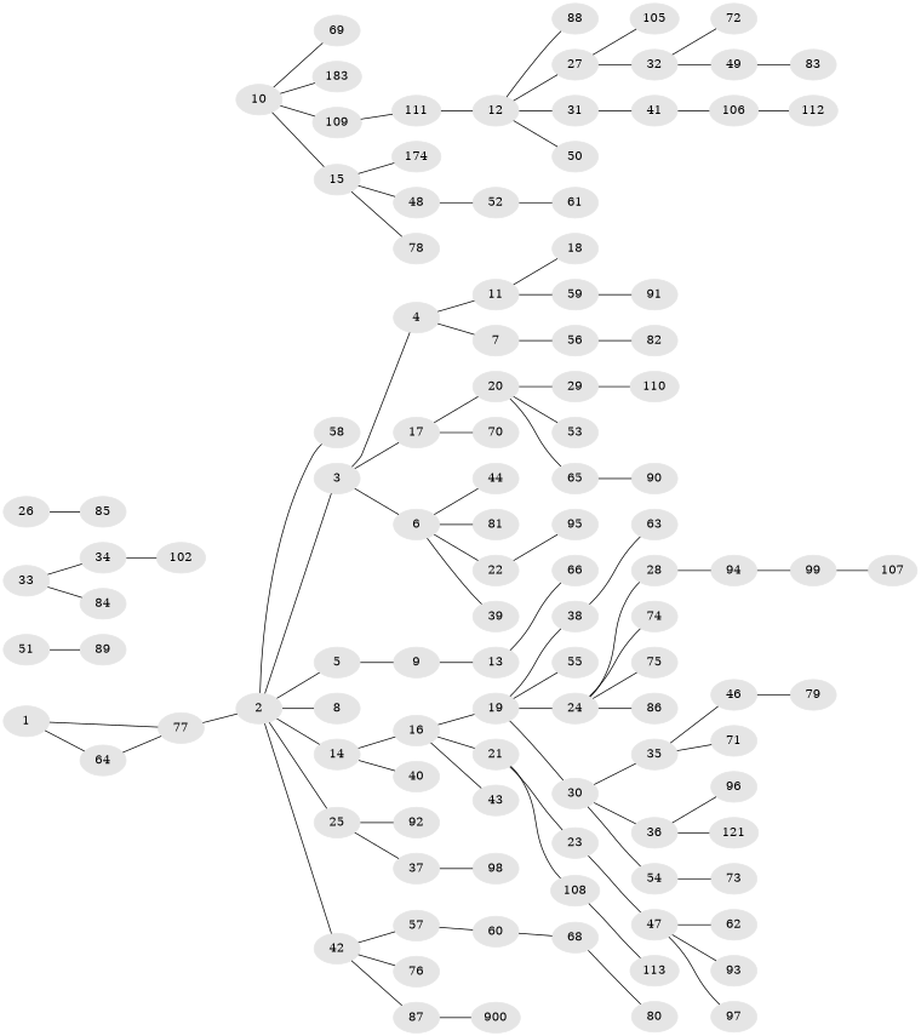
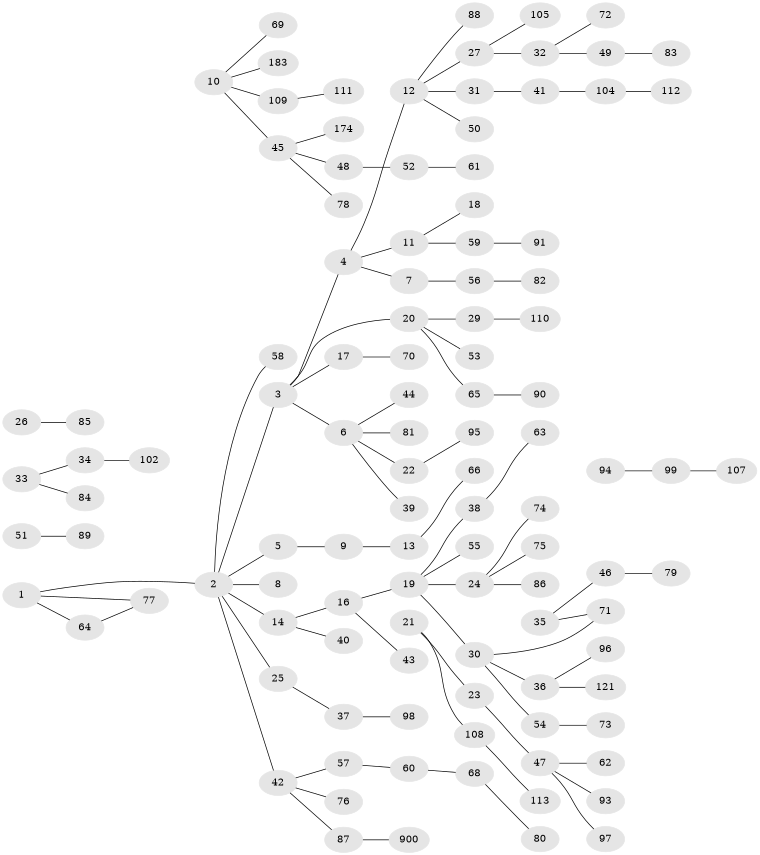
  graph {
    rankdir=LR
    node [color=gray90 style=filled]
    1
    2
    64
    77
    3
    5
    8
    14
    25
    42
    58
    51
    89
    4
    6
    17
    9
    16
    40
    37
-   92
    57
    76
    87
    7
    11
    12
    22
    39
    44
    81
    20
    70
    56
    18
    59
    27
    31
    50
    88
    13
    10
-   45 [label=15]
+   45
    69
    n45 [label=183]
    109
    95
    82
    33
    34
    84
    66
    48
    78
    n55 [label=174]
    111
    91
    32
    105
    41
    19
    21
    43
    26
    85
    24
    30
    38
    55
    23
    108
    29
    53
    65
-   28
    74
    75
    86
    35
    36
    54
    63
    110
    90
    47
    113
    62
    93
    97
    94
    98
    49
    72
    99
    46
    71
    96
    n98 [label=121]
    73
-   106
+   106 [label=104]
    83
    102
    79
    112
    60
    n106 [label=900]
    52
    61
    68
    80
    107
-   77 -- 2
+   1 -- 2
    1 -- 64
    1 -- 77
    2 -- 3
    2 -- 5
    2 -- 8
    2 -- 14
    2 -- 25
    2 -- 42
    2 -- 58
    64 -- 77
    3 -- 4
    3 -- 6
    3 -- 17
    5 -- 9
    14 -- 16
    14 -- 40
    25 -- 37
-   25 -- 92
    42 -- 57
    42 -- 76
    42 -- 87
    51 -- 89
    4 -- 7
    4 -- 11
-   111 -- 12
+   4 -- 12
    6 -- 22
    6 -- 39
    6 -- 44
    6 -- 81
-   17 -- 20
+   3 -- 20
    17 -- 70
    9 -- 13
    16 -- 19
-   16 -- 21
    16 -- 43
    37 -- 98
    57 -- 60
    87 -- n106
    7 -- 56
    11 -- 18
    11 -- 59
    12 -- 27
    12 -- 31
    12 -- 50
    12 -- 88
    22 -- 95
    20 -- 29
    20 -- 53
    20 -- 65
    56 -- 82
    59 -- 91
    27 -- 32
    27 -- 105
    31 -- 41
    13 -- 66
    10 -- 45
    10 -- 69
    10 -- n45
    10 -- 109
    45 -- 48
    45 -- 78
    45 -- n55
    109 -- 111
    33 -- 34
    33 -- 84
    34 -- 102
    48 -- 52
    32 -- 49
    32 -- 72
    41 -- 106
    19 -- 24
    19 -- 30
    19 -- 38
    19 -- 55
    21 -- 23
    21 -- 108
    26 -- 85
-   24 -- 28
    24 -- 74
    24 -- 75
    24 -- 86
-   30 -- 35
+   30 -- 71
    30 -- 36
    30 -- 54
    38 -- 63
    23 -- 47
    108 -- 113
    29 -- 110
    65 -- 90
-   28 -- 94
    35 -- 46
    35 -- 71
    36 -- 96
    36 -- n98
    54 -- 73
    47 -- 62
    47 -- 93
    47 -- 97
    94 -- 99
    49 -- 83
    99 -- 107
    46 -- 79
    106 -- 112
    60 -- 68
    52 -- 61
    68 -- 80
  }
